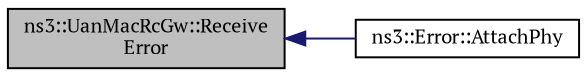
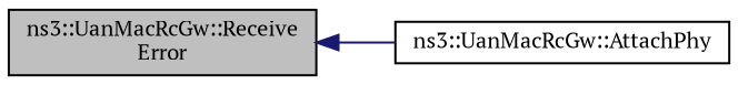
  digraph {
    rankdir=LR
    fontname="PT Serif"
    node [color=black fontname="PT Serif" fontsize=10 shape=record style=filled]
    n1 [fillcolor=grey75 fontcolor=black height=0.2 label="ns3::UanMacRcGw::Receive\lError" width=0.4]
-   n2 [fillcolor=white height=0.2 label="ns3::Error::AttachPhy" width=0.4]
+   n2 [fillcolor=white height=0.2 label="ns3::UanMacRcGw::AttachPhy" width=0.4]
    n1 -> n2 [color=midnightblue dir=back fontname="PT Serif" fontsize=10 labelfontname=Helvetica labelfontsize=10 style=solid]
  }
